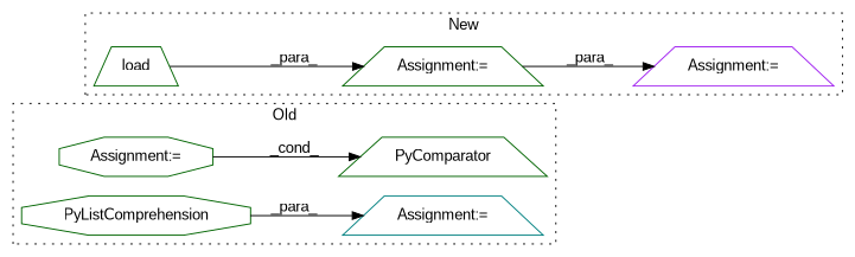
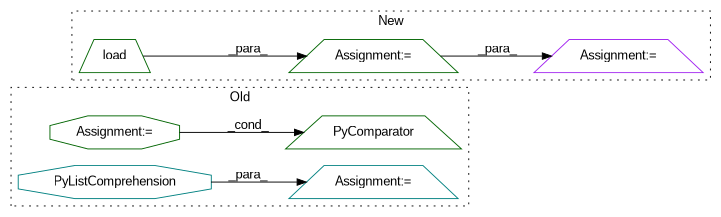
  digraph {
    fontname="Liberation Sans"
    rankdir=LR
    node [a=7 color=darkgreen fontname="Liberation Sans" shape=trapezium]
    edge [fontname="Liberation Sans"]
    n1 [a=113 l=28 label=PyComparator s=5518]
    n2 [l=10 label="Assignment:=" s=5243 shape=octagon]
-   n3 [a=109 l=117 label=PyListComprehension s=5437 shape=octagon]
+   n3 [a=109 color=teal l=117 label=PyListComprehension s=5437 shape=octagon]
    n4 [color=teal l=1 label="Assignment:=" s=5642]
    n5 [a=32 l=6 label=load s=5430]
    n6 [l=84 label="Assignment:=" s=5405]
    n7 [color=purple l=17 label="Assignment:=" s=5228]
    subgraph cluster_1 {
      label=Old
      style=dotted
      n1
      n2
      n3
      n4
    }
    subgraph cluster_2 {
      label=New
      style=dotted
      n5
      n6
      n7
    }
    n2 -> n1 [label=_cond_]
    n3 -> n4 [label=_para_]
    n5 -> n6 [label=_para_]
    n6 -> n7 [label=_para_]
  }
